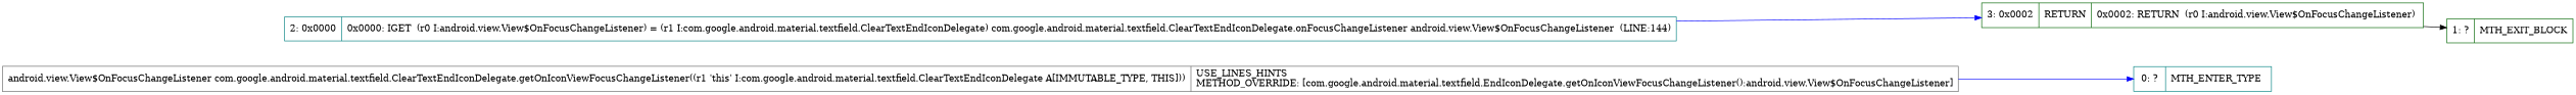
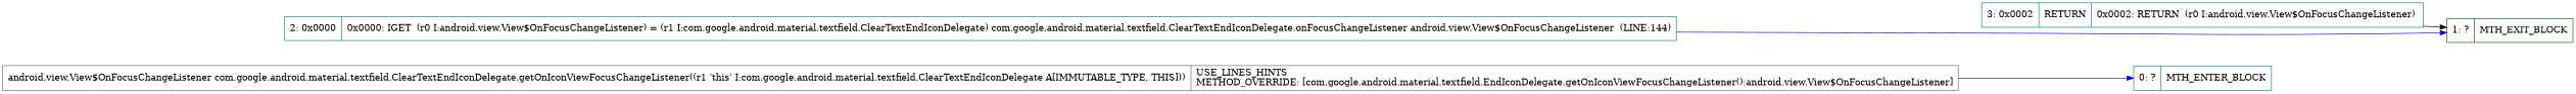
  digraph {
    rankdir=LR
    node [color=teal shape=record]
    edge [color=blue]
-   n1 [label="{0\:\ ?|MTH_ENTER_TYPE\l}"]
+   n1 [label="{0\:\ ?|MTH_ENTER_BLOCK\l}"]
    n2 [label="{2\:\ 0x0000|0x0000: IGET  (r0 I:android.view.View$OnFocusChangeListener) = (r1 I:com.google.android.material.textfield.ClearTextEndIconDelegate) com.google.android.material.textfield.ClearTextEndIconDelegate.onFocusChangeListener android.view.View$OnFocusChangeListener  (LINE:144)\l}"]
-   n3 [color=darkgreen label="{3\:\ 0x0002|RETURN\l|0x0002: RETURN  (r0 I:android.view.View$OnFocusChangeListener) \l}"]
+   n3 [label="{3\:\ 0x0002|RETURN\l|0x0002: RETURN  (r0 I:android.view.View$OnFocusChangeListener) \l}"]
    n4 [color=darkgreen label="{1\:\ ?|MTH_EXIT_BLOCK\l}"]
    n5 [color=gray40 label="{android.view.View$OnFocusChangeListener com.google.android.material.textfield.ClearTextEndIconDelegate.getOnIconViewFocusChangeListener((r1 'this' I:com.google.android.material.textfield.ClearTextEndIconDelegate A[IMMUTABLE_TYPE, THIS]))  | USE_LINES_HINTS\lMETHOD_OVERRIDE: [com.google.android.material.textfield.EndIconDelegate.getOnIconViewFocusChangeListener():android.view.View$OnFocusChangeListener]\l}"]
-   n2 -> n3
+   n2 -> n4
    n3 -> n4 [color=black]
    n5 -> n1
  }
